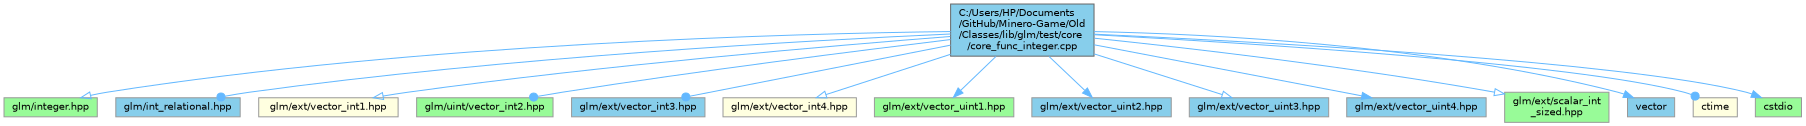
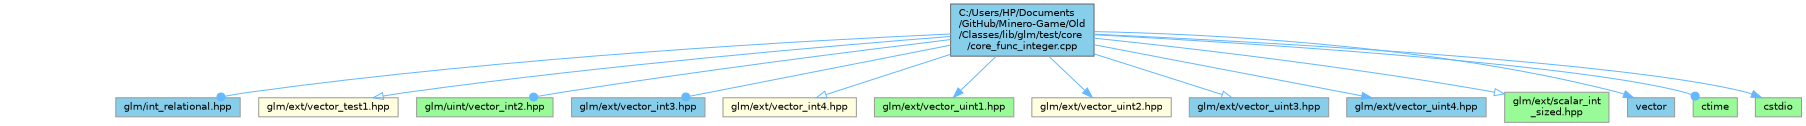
  digraph {
    fontname="DejaVu Sans"
    node [color=grey60 fillcolor=skyblue fontname="DejaVu Sans" fontsize=10 shape=box style=filled]
    edge [arrowhead=onormal color=steelblue1 fontname="DejaVu Sans" fontsize=10 labelfontname=Helvetica labelfontsize=10 style=solid]
    n1 [color=gray40 fontcolor=black height=0.2 label="C:/Users/HP/Documents\l/GitHub/Minero-Game/Old\l/Classes/lib/glm/test/core\l/core_func_integer.cpp" width=0.4]
-   n2 [fillcolor=palegreen height=0.2 label="glm/integer.hpp" width=0.4]
    n3 [height=0.2 label="glm/int_relational.hpp" width=0.4]
-   n4 [fillcolor=lightyellow height=0.2 label="glm/ext/vector_int1.hpp" width=0.4]
+   n4 [fillcolor=lightyellow height=0.2 label="glm/ext/vector_test1.hpp" width=0.4]
    n5 [fillcolor=palegreen height=0.2 label="glm/uint/vector_int2.hpp" width=0.4]
    n6 [height=0.2 label="glm/ext/vector_int3.hpp" width=0.4]
    n7 [fillcolor=lightyellow height=0.2 label="glm/ext/vector_int4.hpp" width=0.4]
    n8 [fillcolor=palegreen height=0.2 label="glm/ext/vector_uint1.hpp" width=0.4]
-   n9 [height=0.2 label="glm/ext/vector_uint2.hpp" width=0.4]
+   n9 [fillcolor=lightyellow height=0.2 label="glm/ext/vector_uint2.hpp" width=0.4]
    n10 [height=0.2 label="glm/ext/vector_uint3.hpp" width=0.4]
    n11 [height=0.2 label="glm/ext/vector_uint4.hpp" width=0.4]
    n12 [fillcolor=palegreen height=0.2 label="glm/ext/scalar_int\l_sized.hpp" width=0.4]
    n13 [height=0.2 label=vector width=0.4]
-   n14 [fillcolor=lightyellow height=0.2 label=ctime width=0.4]
+   n14 [fillcolor=palegreen height=0.2 label=ctime width=0.4]
    n15 [fillcolor=palegreen height=0.2 label=cstdio width=0.4]
-   n1 -> n2
    n1 -> n3 [arrowhead=dot]
    n1 -> n4
    n1 -> n5 [arrowhead=dot]
    n1 -> n6 [arrowhead=dot]
    n1 -> n7
    n1 -> n8 [arrowhead=normal]
    n1 -> n9 [arrowhead=normal]
    n1 -> n10
    n1 -> n11 [arrowhead=normal]
    n1 -> n12
    n1 -> n13 [arrowhead=normal]
    n1 -> n14 [arrowhead=dot]
    n1 -> n15 [arrowhead=normal]
  }
